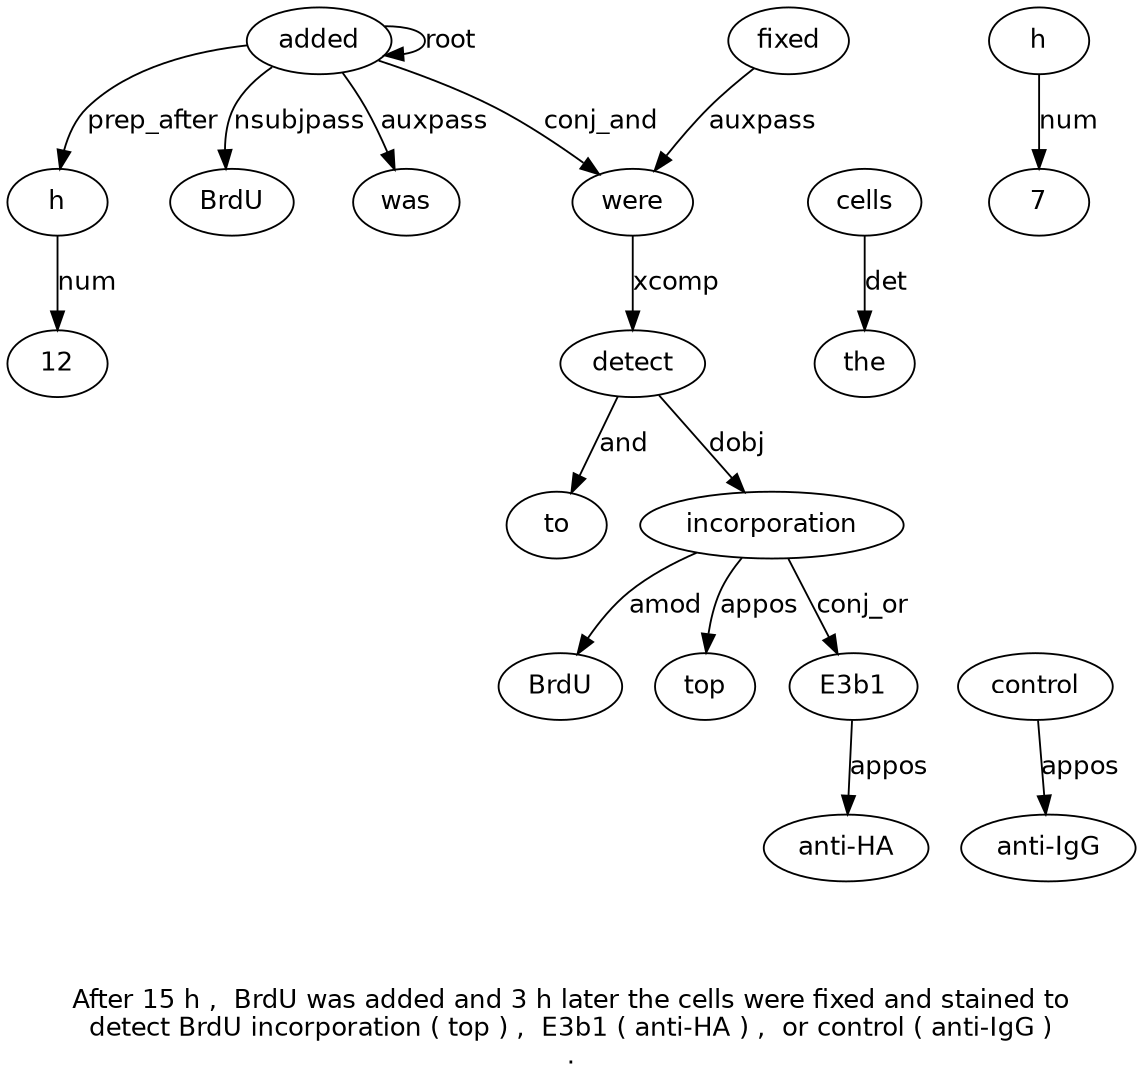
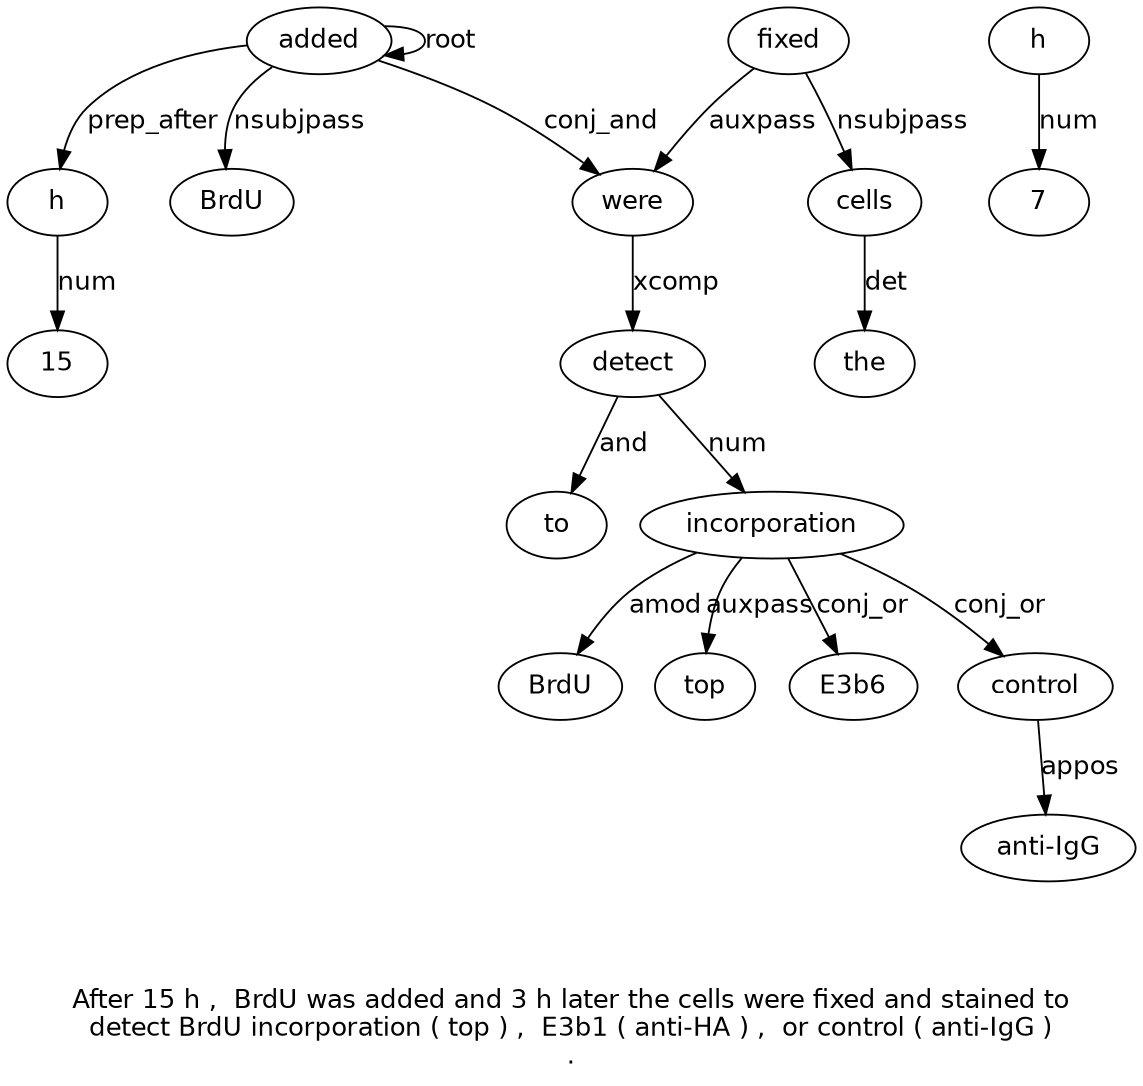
  digraph {
    fontname="DejaVu Sans"
    label="After 15 h ,  BrdU was added and 3 h later the cells were fixed and stained to\ndetect BrdU incorporation ( top ) ,  E3b1 ( anti-HA ) ,  or control ( anti-IgG )\n."
    node [fillcolor=white fontname="DejaVu Sans" style=filled]
    edge [fontname="DejaVu Sans"]
    n1 [label=h]
-   n2 [label=12]
+   n2 [label=15]
    n3 [label=added]
    n4 [label=BrdU]
-   n5 [label=was]
    n6 [label=were]
    n7 [label=fixed]
    n8 [label=cells]
    n9 [label=h]
    n10 [label=7]
    n11 [label=the]
    n12 [label=detect]
    n13 [label=to]
    n14 [label=incorporation]
    n15 [label=BrdU]
    n16 [label=top]
-   n17 [label=E3b1]
+   n17 [label=E3b6]
    n18 [label=control]
-   n19 [label="anti-HA"]
    n20 [label="anti-IgG"]
    n1 -> n2 [label=num]
    n3 -> n1 [label=prep_after]
    n3 -> n3 [label=root]
    n3 -> n4 [label=nsubjpass]
-   n3 -> n5 [label=auxpass]
    n3 -> n6 [label=conj_and]
    n6 -> n12 [label=xcomp]
    n7 -> n6 [label=auxpass]
+   n7 -> n8 [label=nsubjpass]
    n8 -> n11 [label=det]
    n9 -> n10 [label=num]
    n12 -> n13 [label=and]
-   n12 -> n14 [label=dobj]
+   n12 -> n14 [label=num]
    n14 -> n15 [label=amod]
-   n14 -> n16 [label=appos]
+   n14 -> n16 [label=auxpass]
    n14 -> n17 [label=conj_or]
-   n17 -> n19 [label=appos]
+   n14 -> n18 [label=conj_or]
    n18 -> n20 [label=appos]
  }
